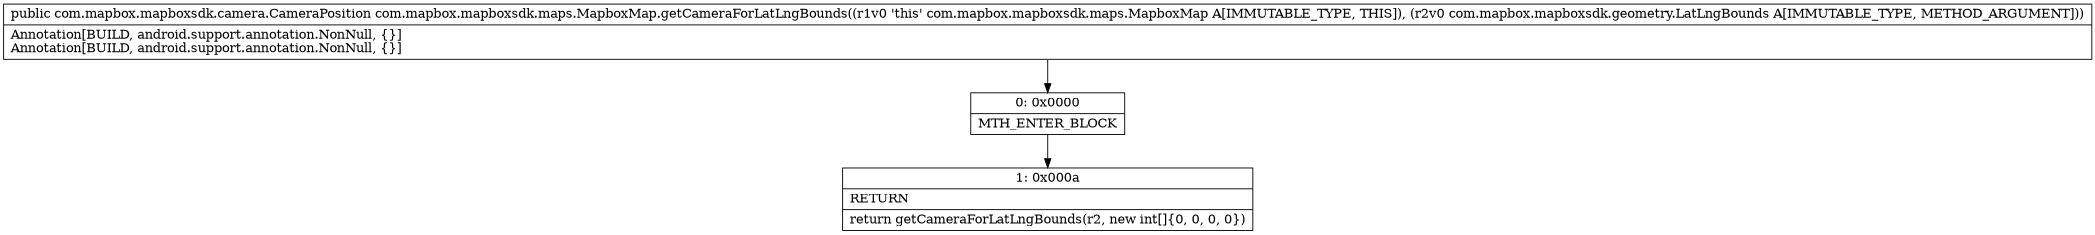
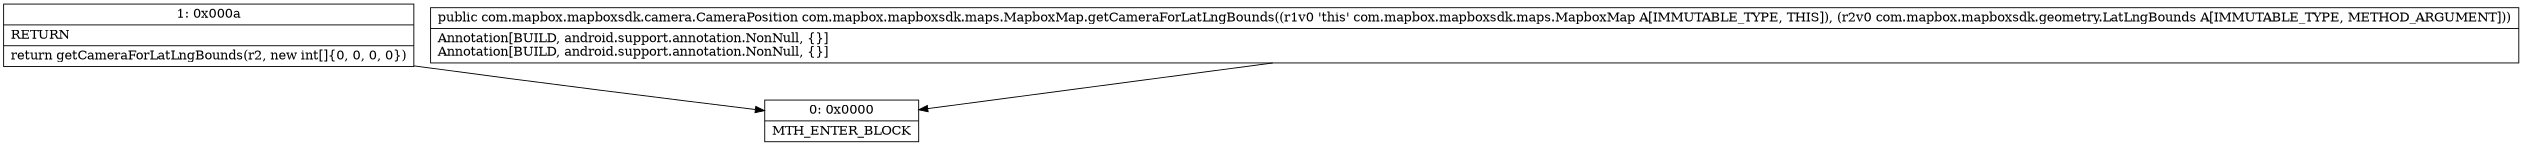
  digraph {
    node [shape=record]
    n1 [label="{0\:\ 0x0000|MTH_ENTER_BLOCK\l}"]
    n2 [label="{1\:\ 0x000a|RETURN\l|return getCameraForLatLngBounds(r2, new int[]\{0, 0, 0, 0\})\l}"]
    n3 [label="{public com.mapbox.mapboxsdk.camera.CameraPosition com.mapbox.mapboxsdk.maps.MapboxMap.getCameraForLatLngBounds((r1v0 'this' com.mapbox.mapboxsdk.maps.MapboxMap A[IMMUTABLE_TYPE, THIS]), (r2v0 com.mapbox.mapboxsdk.geometry.LatLngBounds A[IMMUTABLE_TYPE, METHOD_ARGUMENT]))  | Annotation[BUILD, android.support.annotation.NonNull, \{\}]\lAnnotation[BUILD, android.support.annotation.NonNull, \{\}]\l}"]
-   n1 -> n2
+   n2 -> n1
    n3 -> n1
  }
